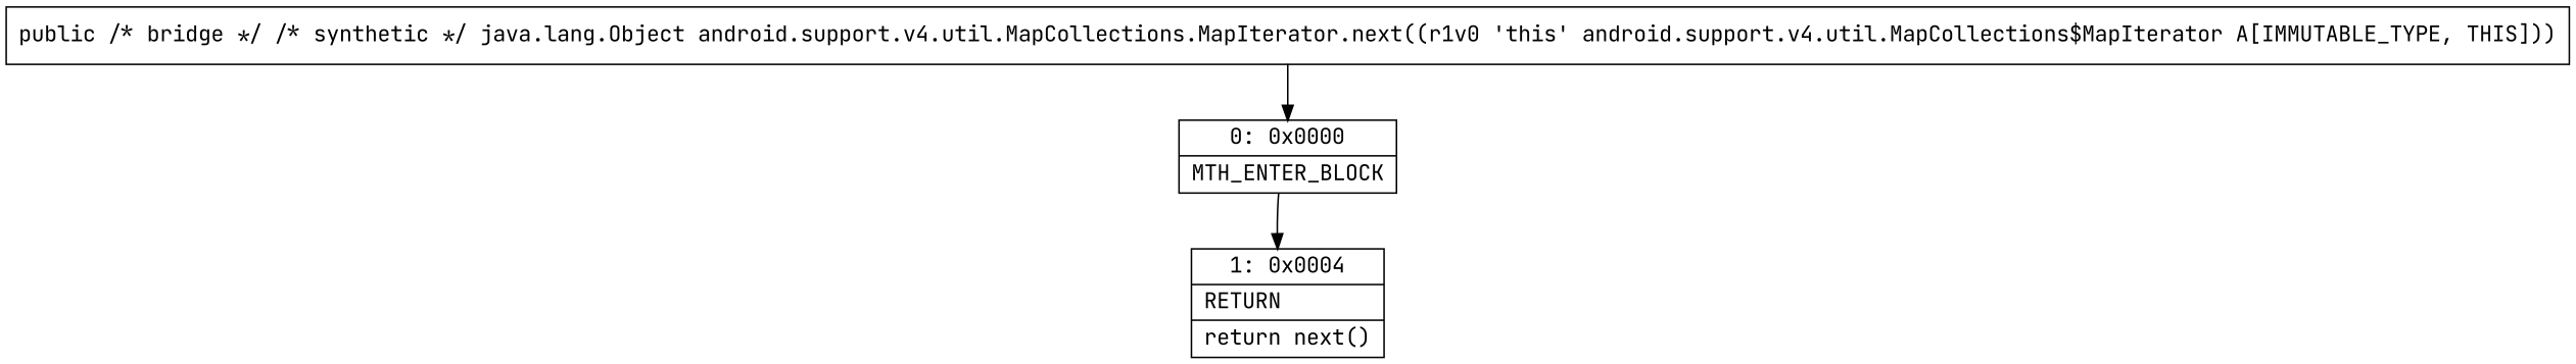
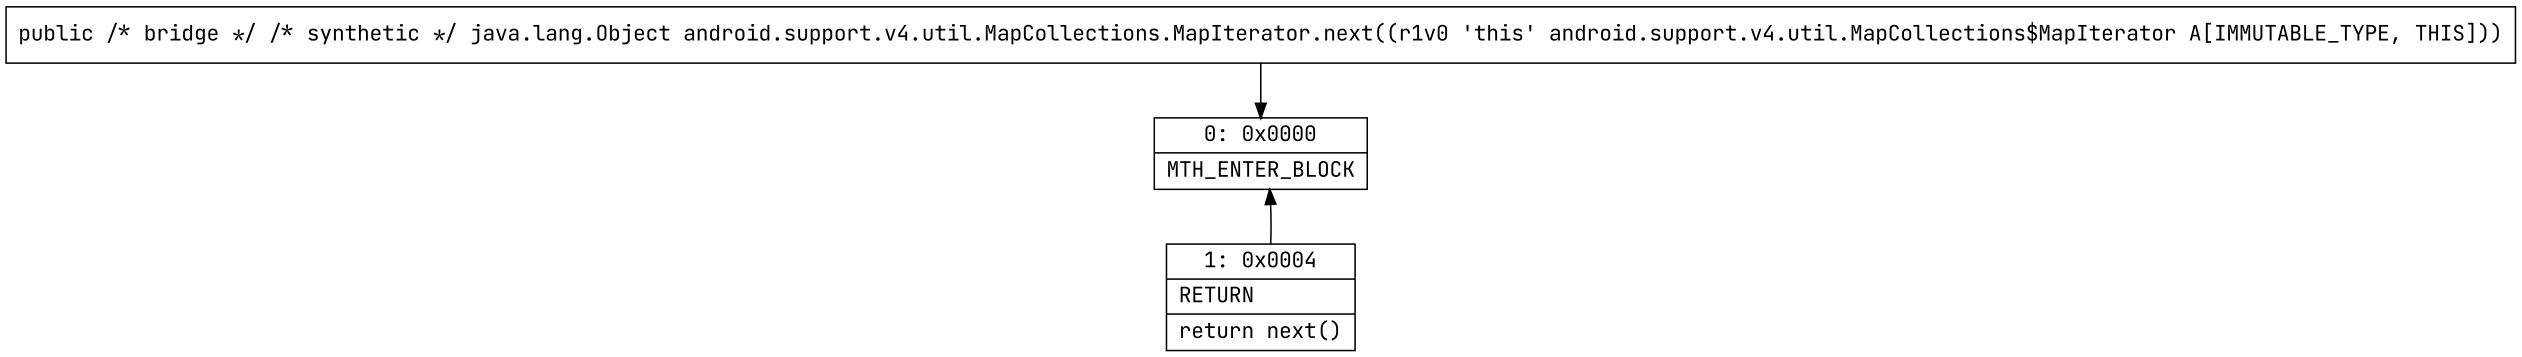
  digraph {
    fontname="JetBrains Mono"
    node [shape=record fontname="JetBrains Mono"]
    edge [fontname="JetBrains Mono"]
    n1 [label="{0\:\ 0x0000|MTH_ENTER_BLOCK\l}"]
    n2 [label="{1\:\ 0x0004|RETURN\l|return next()\l}"]
    n3 [label="{public \/* bridge *\/ \/* synthetic *\/ java.lang.Object android.support.v4.util.MapCollections.MapIterator.next((r1v0 'this' android.support.v4.util.MapCollections$MapIterator A[IMMUTABLE_TYPE, THIS])) }"]
-   n1 -> n2
+   n2 -> n1
    n3 -> n1
  }
